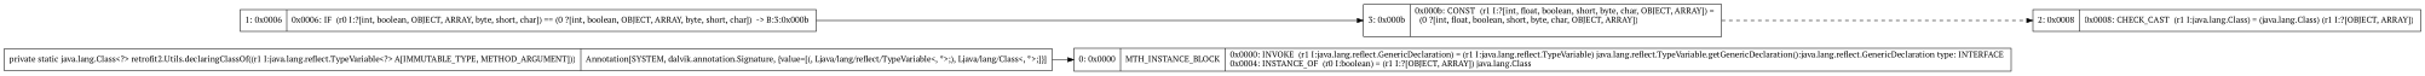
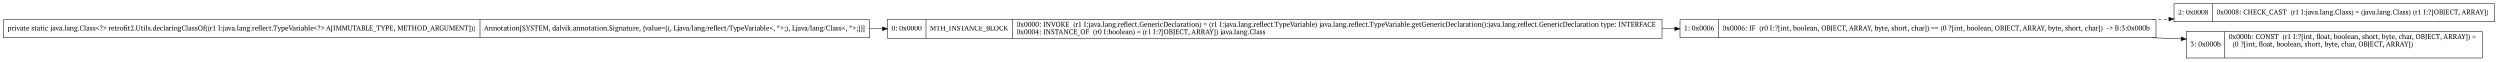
  digraph {
    fontname="PT Serif"
    rankdir=LR
    node [fontname="PT Serif" shape=record]
    edge [fontname="PT Serif"]
    n1 [label="{0\:\ 0x0000|MTH_INSTANCE_BLOCK\l|0x0000: INVOKE  (r1 I:java.lang.reflect.GenericDeclaration) = (r1 I:java.lang.reflect.TypeVariable) java.lang.reflect.TypeVariable.getGenericDeclaration():java.lang.reflect.GenericDeclaration type: INTERFACE \l0x0004: INSTANCE_OF  (r0 I:boolean) = (r1 I:?[OBJECT, ARRAY]) java.lang.Class \l}"]
    n2 [label="{1\:\ 0x0006|0x0006: IF  (r0 I:?[int, boolean, OBJECT, ARRAY, byte, short, char]) == (0 ?[int, boolean, OBJECT, ARRAY, byte, short, char])  \-\> B:3:0x000b \l}"]
    n3 [label="{2\:\ 0x0008|0x0008: CHECK_CAST  (r1 I:java.lang.Class) = (java.lang.Class) (r1 I:?[OBJECT, ARRAY]) \l}"]
    n4 [label="{3\:\ 0x000b|0x000b: CONST  (r1 I:?[int, float, boolean, short, byte, char, OBJECT, ARRAY]) = \l  (0 ?[int, float, boolean, short, byte, char, OBJECT, ARRAY])\l \l}"]
    n5 [label="{private static java.lang.Class\<?\> retrofit2.Utils.declaringClassOf((r1 I:java.lang.reflect.TypeVariable\<?\> A[IMMUTABLE_TYPE, METHOD_ARGUMENT]))  | Annotation[SYSTEM, dalvik.annotation.Signature, \{value=[(, Ljava\/lang\/reflect\/TypeVariable\<, *\>;), Ljava\/lang\/Class\<, *\>;]\}]\l}"]
-   n4 -> n3 [style=dashed]
+   n1 -> n2
+   n2 -> n3 [style=dashed]
    n2 -> n4
    n5 -> n1
  }
